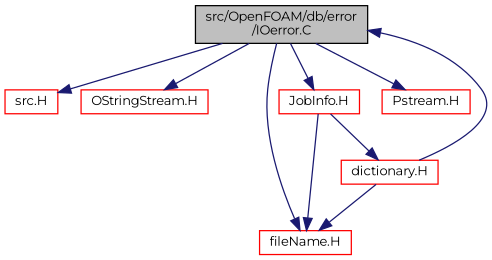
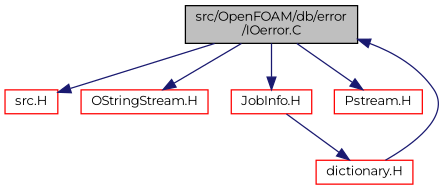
  digraph {
    fontname=Montserrat
    node [color=red fontname=Montserrat fontsize=10 shape=record]
    edge [color=midnightblue fontname=Montserrat fontsize=10 labelfontname=FreeSans labelfontsize=10 style=solid]
    n1 [color=black fillcolor=grey75 fontcolor=black height=0.2 label="src/OpenFOAM/db/error\l/IOerror.C" style=filled width=0.4]
    n2 [height=0.2 label="src.H" width=0.4]
    n3 [height=0.2 label="OStringStream.H" width=0.4]
-   n4 [height=0.2 label="fileName.H" width=0.4]
    n5 [height=0.2 label="JobInfo.H" width=0.4]
    n6 [height=0.2 label="Pstream.H" width=0.4]
    n7 [height=0.2 label="dictionary.H" width=0.4]
    n1 -> n2
    n1 -> n3
-   n1 -> n4
    n1 -> n5
    n1 -> n6
-   n5 -> n4
    n5 -> n7
    n7 -> n1
-   n7 -> n4
  }
